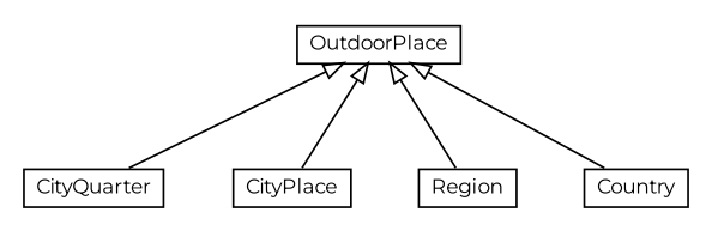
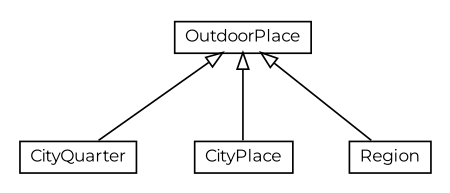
  digraph {
    fontname=Montserrat
    nodesep=0.25
    ranksep=0.5
    node [fontcolor=black fontname=Montserrat fontsize=10.0 shape=plaintext]
    edge [arrowtail=empty dir=back fontname=Montserrat fontsize=10 headport=p labelfontname=Helvetica labelfontsize=10 tailport=p]
    n1 [label=<<table title="org.universAAL.ontology.location.outdoor.CityQuarter" border="0" cellborder="1" cellspacing="0" cellpadding="2" port="p" href="./CityQuarter.html"> 		<tr><td><table border="0" cellspacing="0" cellpadding="1"> <tr><td align="center" balign="center"> CityQuarter </td></tr> 		</table></td></tr> 		</table>>]
    n2 [label=<<table title="org.universAAL.ontology.location.outdoor.OutdoorPlace" border="0" cellborder="1" cellspacing="0" cellpadding="2" port="p" href="./OutdoorPlace.html"> 		<tr><td><table border="0" cellspacing="0" cellpadding="1"> <tr><td align="center" balign="center"> OutdoorPlace </td></tr> 		</table></td></tr> 		</table>>]
    n3 [label=<<table title="org.universAAL.ontology.location.outdoor.CityPlace" border="0" cellborder="1" cellspacing="0" cellpadding="2" port="p" href="./CityPlace.html"> 		<tr><td><table border="0" cellspacing="0" cellpadding="1"> <tr><td align="center" balign="center"> CityPlace </td></tr> 		</table></td></tr> 		</table>>]
    n4 [label=<<table title="org.universAAL.ontology.location.outdoor.Region" border="0" cellborder="1" cellspacing="0" cellpadding="2" port="p" href="./Region.html"> 		<tr><td><table border="0" cellspacing="0" cellpadding="1"> <tr><td align="center" balign="center"> Region </td></tr> 		</table></td></tr> 		</table>>]
-   n5 [label=<<table title="org.universAAL.ontology.location.outdoor.Country" border="0" cellborder="1" cellspacing="0" cellpadding="2" port="p" href="./Country.html"> 		<tr><td><table border="0" cellspacing="0" cellpadding="1"> <tr><td align="center" balign="center"> Country </td></tr> 		</table></td></tr> 		</table>>]
    n2 -> n1
    n2 -> n3
    n2 -> n4
-   n2 -> n5
  }
